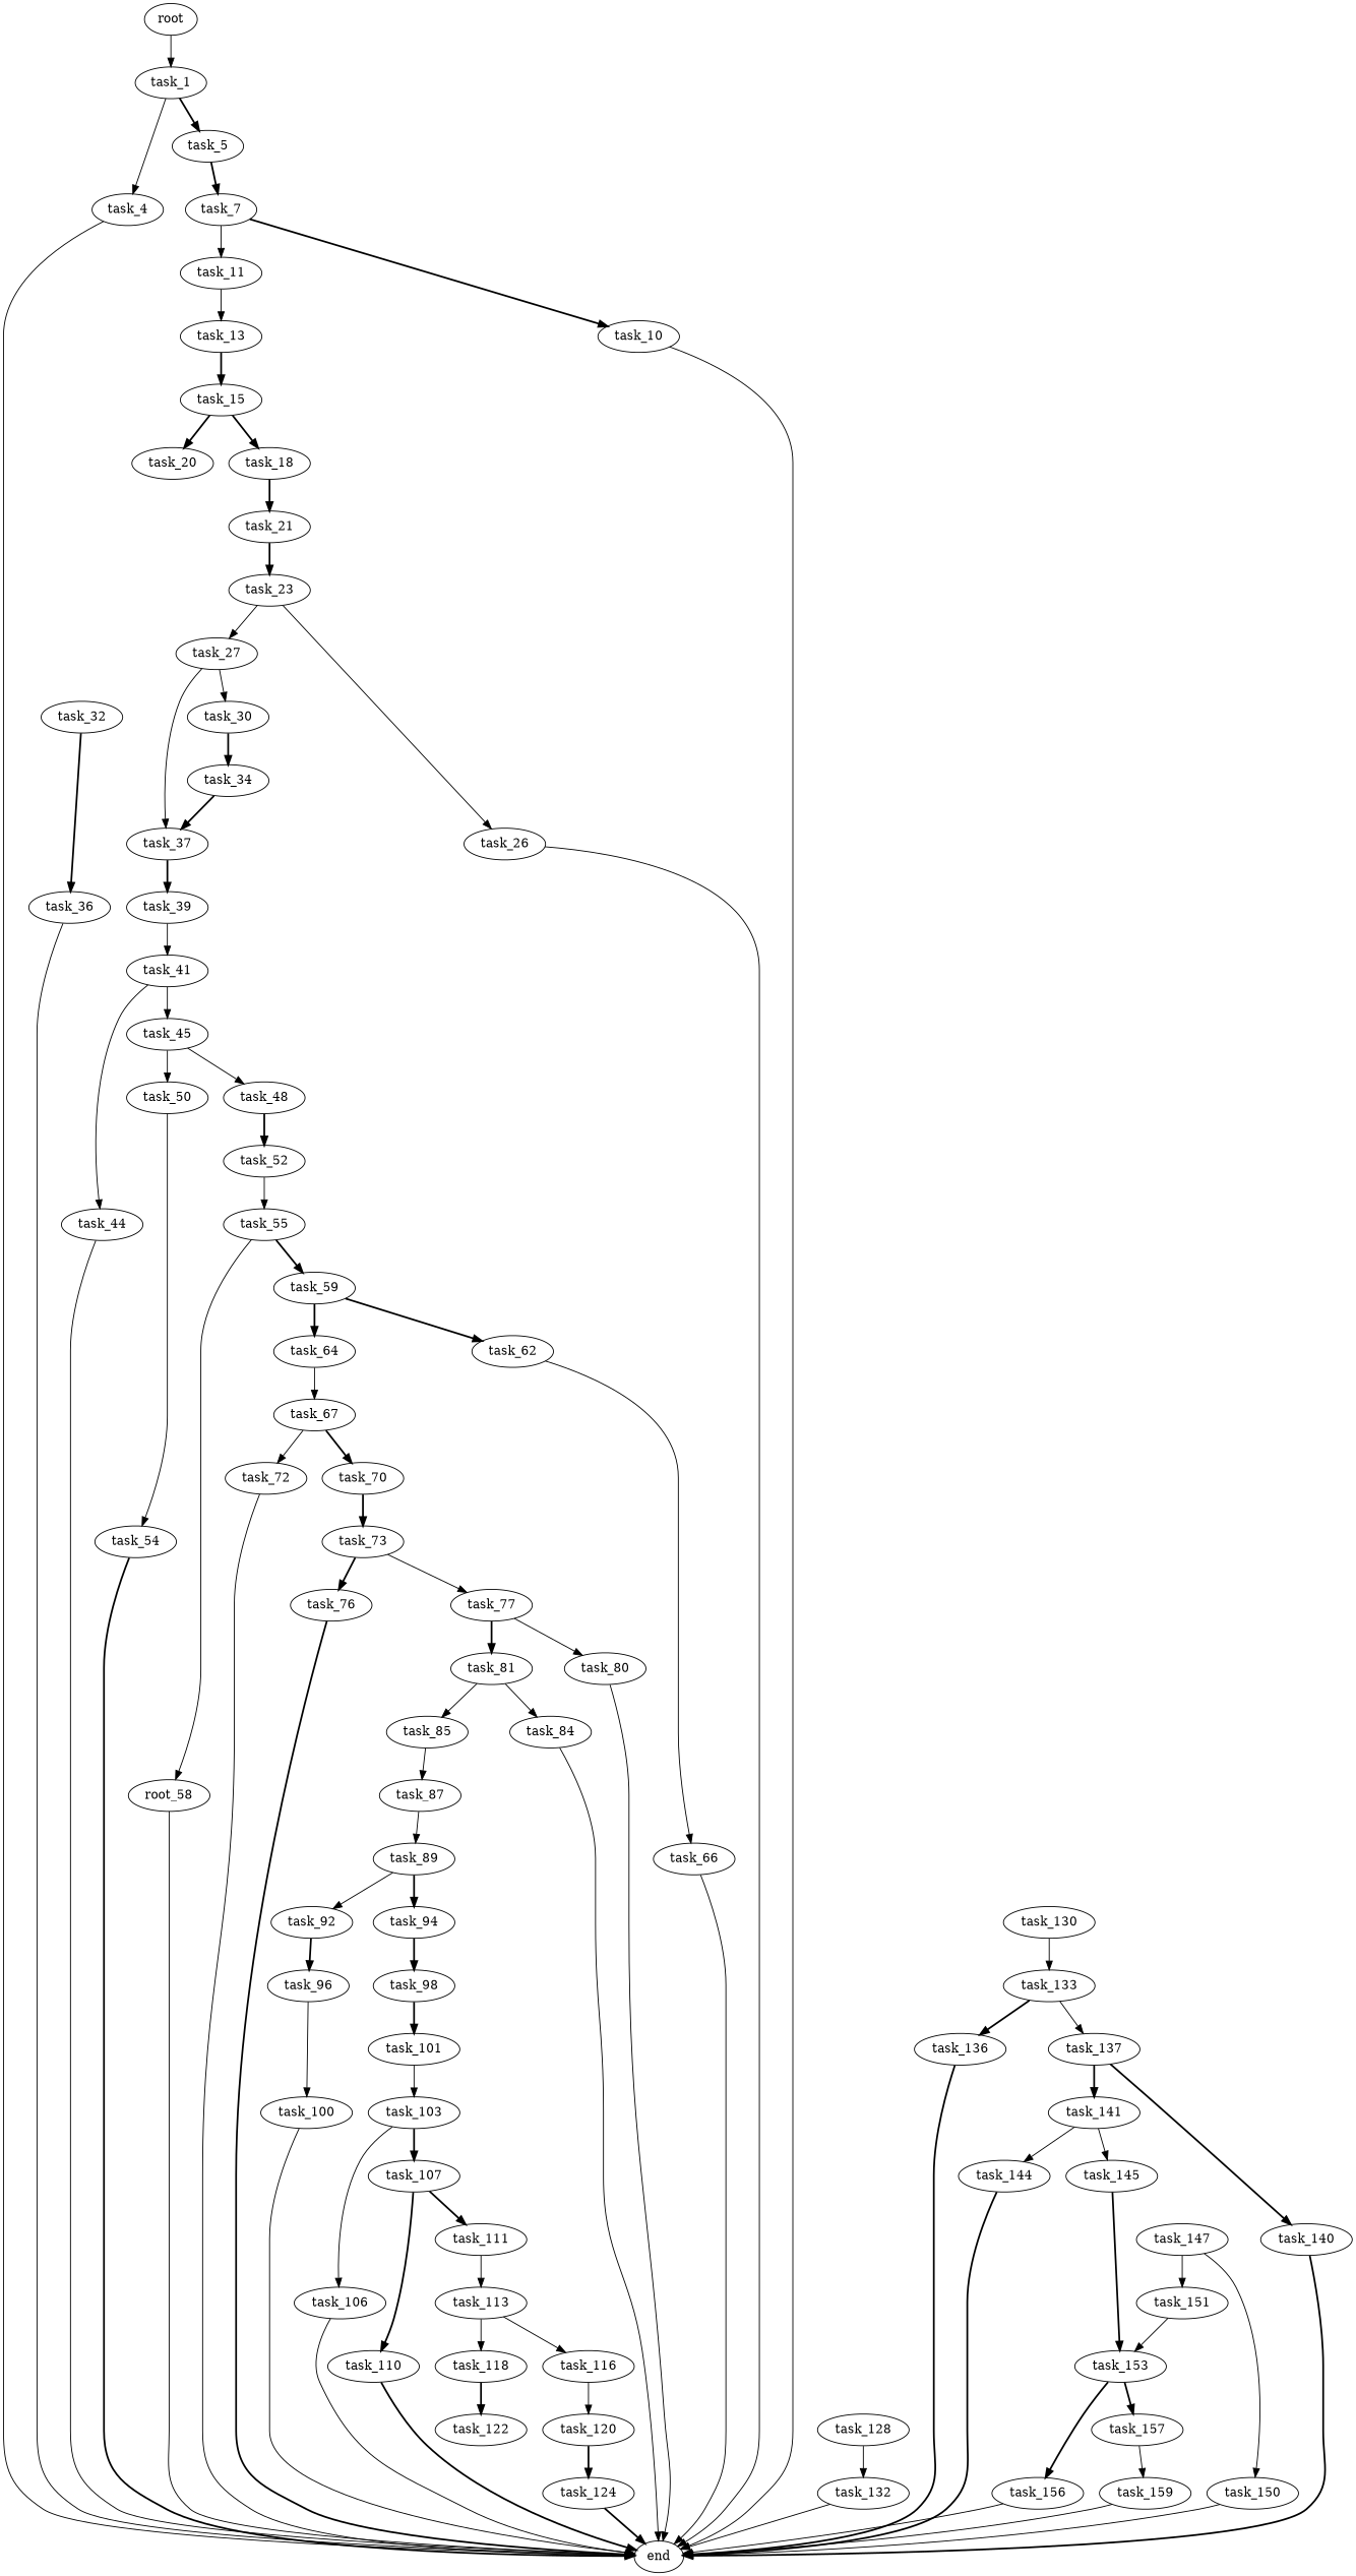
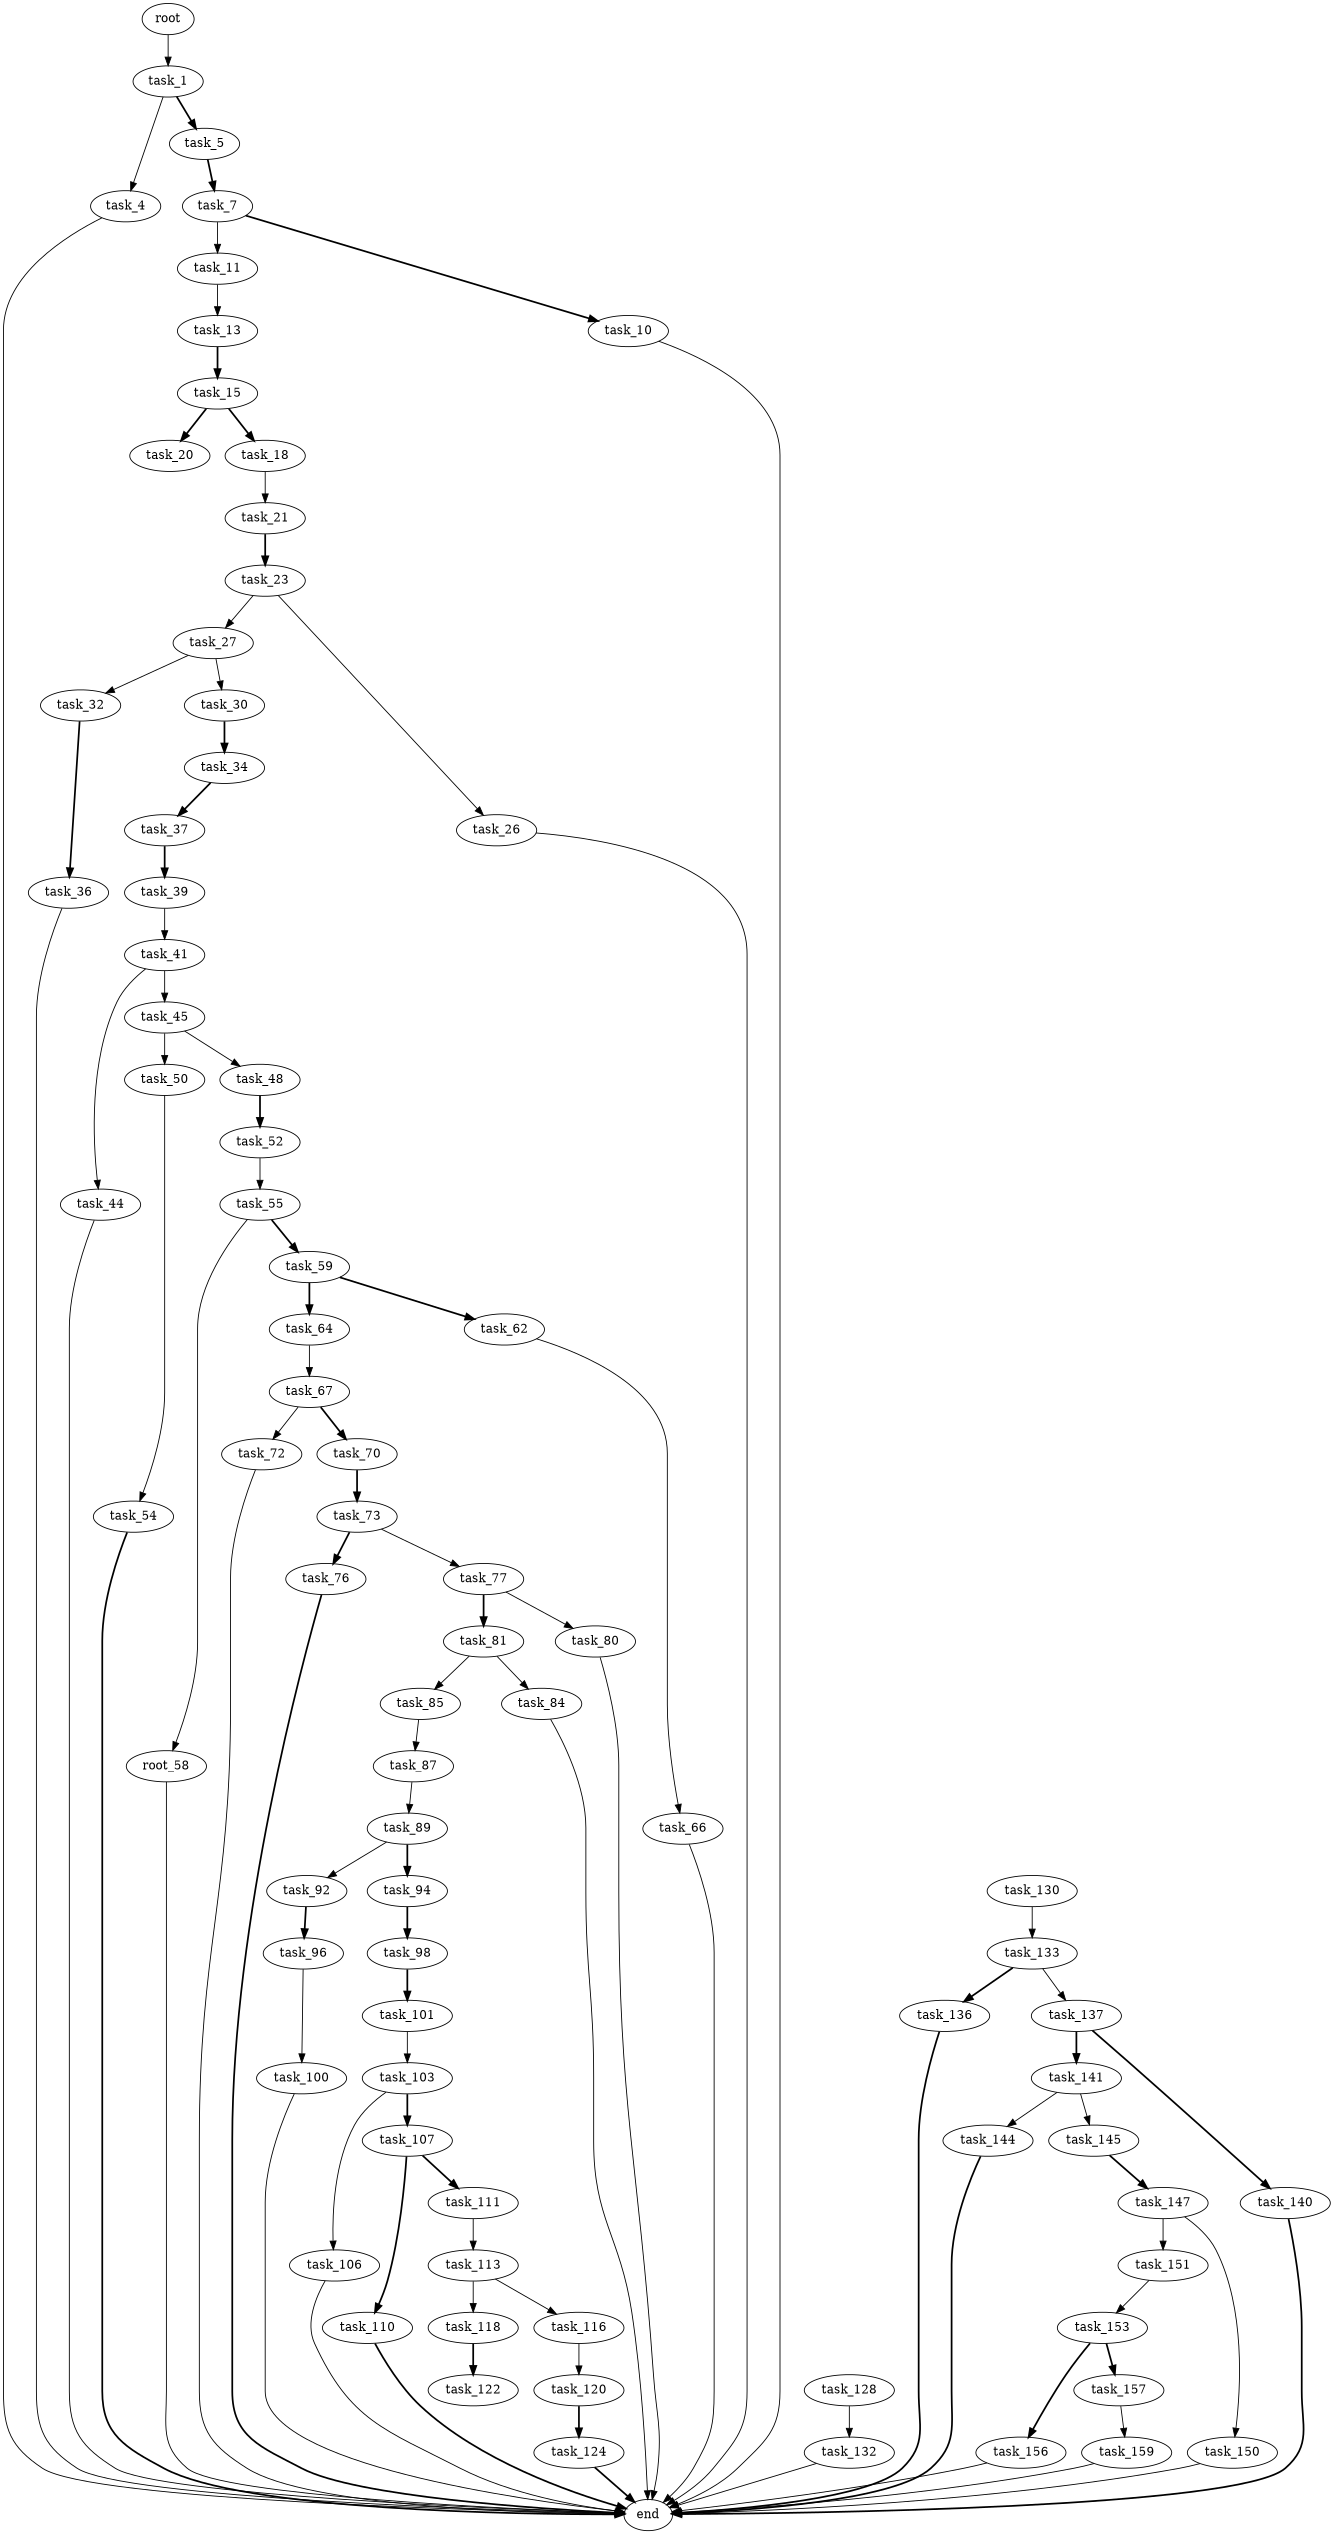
  digraph {
    fontname="DejaVu Serif"
    node [fontname="DejaVu Serif"]
    edge [fontname="DejaVu Serif" style=solid]
    root
    task_1
    task_4
    task_5
    end
    task_7
    task_10
    task_11
    task_13
    task_15
    task_18
    task_20
    task_21
    task_23
    task_26
    task_27
    task_30
    task_32
    task_34
    task_36
    task_37
    task_39
    task_41
    task_44
    task_45
    task_48
    task_50
    task_52
    task_54
    task_55
    n31 [label=root_58]
    task_59
    task_62
    task_64
    task_66
    task_67
    task_70
    task_72
    task_73
    task_76
    task_77
    task_80
    task_81
    task_84
    task_85
    task_87
    task_89
    task_92
    task_94
    task_96
    task_98
    task_100
    task_101
    task_103
    task_106
    task_107
    task_110
    task_111
    task_113
    task_116
    task_118
    task_120
    task_122
    task_124
    task_128
    task_132
    task_130
    task_133
    task_136
    task_137
    task_140
    task_141
    task_144
    task_145
    task_147
    task_150
    task_151
    task_153
    task_156
    task_157
    task_159
    root -> task_1
    task_1 -> task_4
    task_1 -> task_5 [style=bold]
    task_4 -> end
    task_5 -> task_7 [style=bold]
    task_7 -> task_10 [style=bold]
    task_7 -> task_11
    task_10 -> end
    task_11 -> task_13
    task_13 -> task_15 [style=bold]
    task_15 -> task_18 [style=bold]
    task_15 -> task_20 [style=bold]
-   task_18 -> task_21 [style=bold]
+   task_18 -> task_21
    task_21 -> task_23 [style=bold]
    task_23 -> task_26
    task_23 -> task_27
    task_26 -> end
    task_27 -> task_30
-   task_27 -> task_37
+   task_27 -> task_32
    task_30 -> task_34 [style=bold]
    task_32 -> task_36 [style=bold]
    task_34 -> task_37 [style=bold]
    task_36 -> end
    task_37 -> task_39 [style=bold]
    task_39 -> task_41
    task_41 -> task_44
    task_41 -> task_45
    task_44 -> end
    task_45 -> task_48
    task_45 -> task_50
    task_48 -> task_52 [style=bold]
    task_50 -> task_54
    task_52 -> task_55
    task_54 -> end [style=bold]
    task_55 -> n31
    task_55 -> task_59 [style=bold]
    n31 -> end
    task_59 -> task_62 [style=bold]
    task_59 -> task_64 [style=bold]
    task_62 -> task_66
    task_64 -> task_67
    task_66 -> end
    task_67 -> task_70 [style=bold]
    task_67 -> task_72
    task_70 -> task_73 [style=bold]
    task_72 -> end
    task_73 -> task_76 [style=bold]
    task_73 -> task_77
    task_76 -> end [style=bold]
    task_77 -> task_80
    task_77 -> task_81 [style=bold]
    task_80 -> end
    task_81 -> task_84
    task_81 -> task_85
    task_84 -> end
    task_85 -> task_87
    task_87 -> task_89
    task_89 -> task_92
    task_89 -> task_94 [style=bold]
    task_92 -> task_96 [style=bold]
    task_94 -> task_98 [style=bold]
    task_96 -> task_100
    task_98 -> task_101 [style=bold]
    task_100 -> end
    task_101 -> task_103
    task_103 -> task_106
    task_103 -> task_107 [style=bold]
    task_106 -> end
    task_107 -> task_110 [style=bold]
    task_107 -> task_111 [style=bold]
    task_110 -> end [style=bold]
    task_111 -> task_113
    task_113 -> task_116
    task_113 -> task_118
    task_116 -> task_120
    task_118 -> task_122 [style=bold]
    task_120 -> task_124 [style=bold]
    task_124 -> end [style=bold]
    task_128 -> task_132
    task_132 -> end
    task_130 -> task_133
    task_133 -> task_136 [style=bold]
    task_133 -> task_137
    task_136 -> end [style=bold]
    task_137 -> task_140 [style=bold]
    task_137 -> task_141 [style=bold]
    task_140 -> end [style=bold]
    task_141 -> task_144
    task_141 -> task_145
    task_144 -> end [style=bold]
-   task_145 -> task_153 [style=bold]
+   task_145 -> task_147 [style=bold]
    task_147 -> task_150
    task_147 -> task_151
    task_150 -> end
    task_151 -> task_153
    task_153 -> task_156 [style=bold]
    task_153 -> task_157 [style=bold]
    task_156 -> end
    task_157 -> task_159
    task_159 -> end
  }
